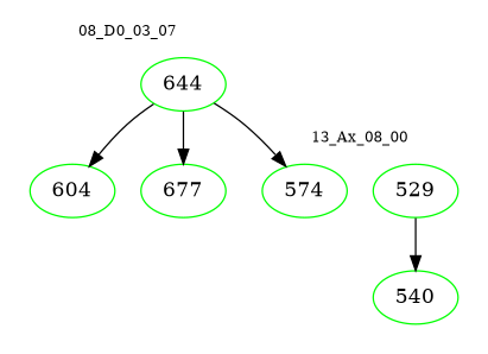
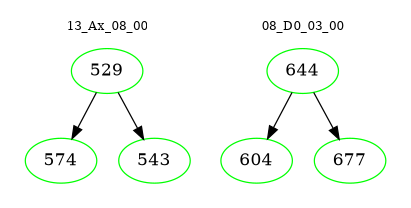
  digraph {
    node [color=green]
    edge [color=black]
    n1 [label=529]
    n2 [label=574]
-   n3 [label=540]
+   n3 [label=543]
    n4 [label=644]
    n5 [label=604]
    n6 [label=677]
    subgraph cluster_1 {
      color=white
      fontsize=10
      label="13_Ax_08_00"
      n1
      n2
      n3
    }
    subgraph cluster_2 {
      color=white
      fontsize=10
-     label="08_D0_03_07"
+     label="08_D0_03_00"
      n4
      n5
      n6
    }
-   n4 -> n2
+   n1 -> n2
    n1 -> n3
    n4 -> n5
    n4 -> n6
  }
